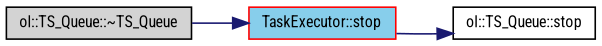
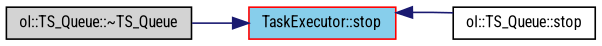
  digraph {
    fontname="Roboto Condensed"
    rankdir=RL
    node [color=black fontname="Roboto Condensed" fontsize=10 shape=record style=filled]
    edge [color=midnightblue dir=back fontname="Roboto Condensed" fontsize=10 labelfontname=Helvetica labelfontsize=10 style=solid]
    n1 [fillcolor=white fontcolor=black height=0.2 label="ol::TS_Queue::stop" width=0.4]
    n2 [color=red fillcolor=skyblue height=0.2 label="TaskExecutor::stop" width=0.4]
    n3 [fillcolor=lightgrey height=0.2 label="ol::TS_Queue::~TS_Queue" width=0.4]
-   n1 -> n2
+   n2 -> n1
    n2 -> n3
  }
